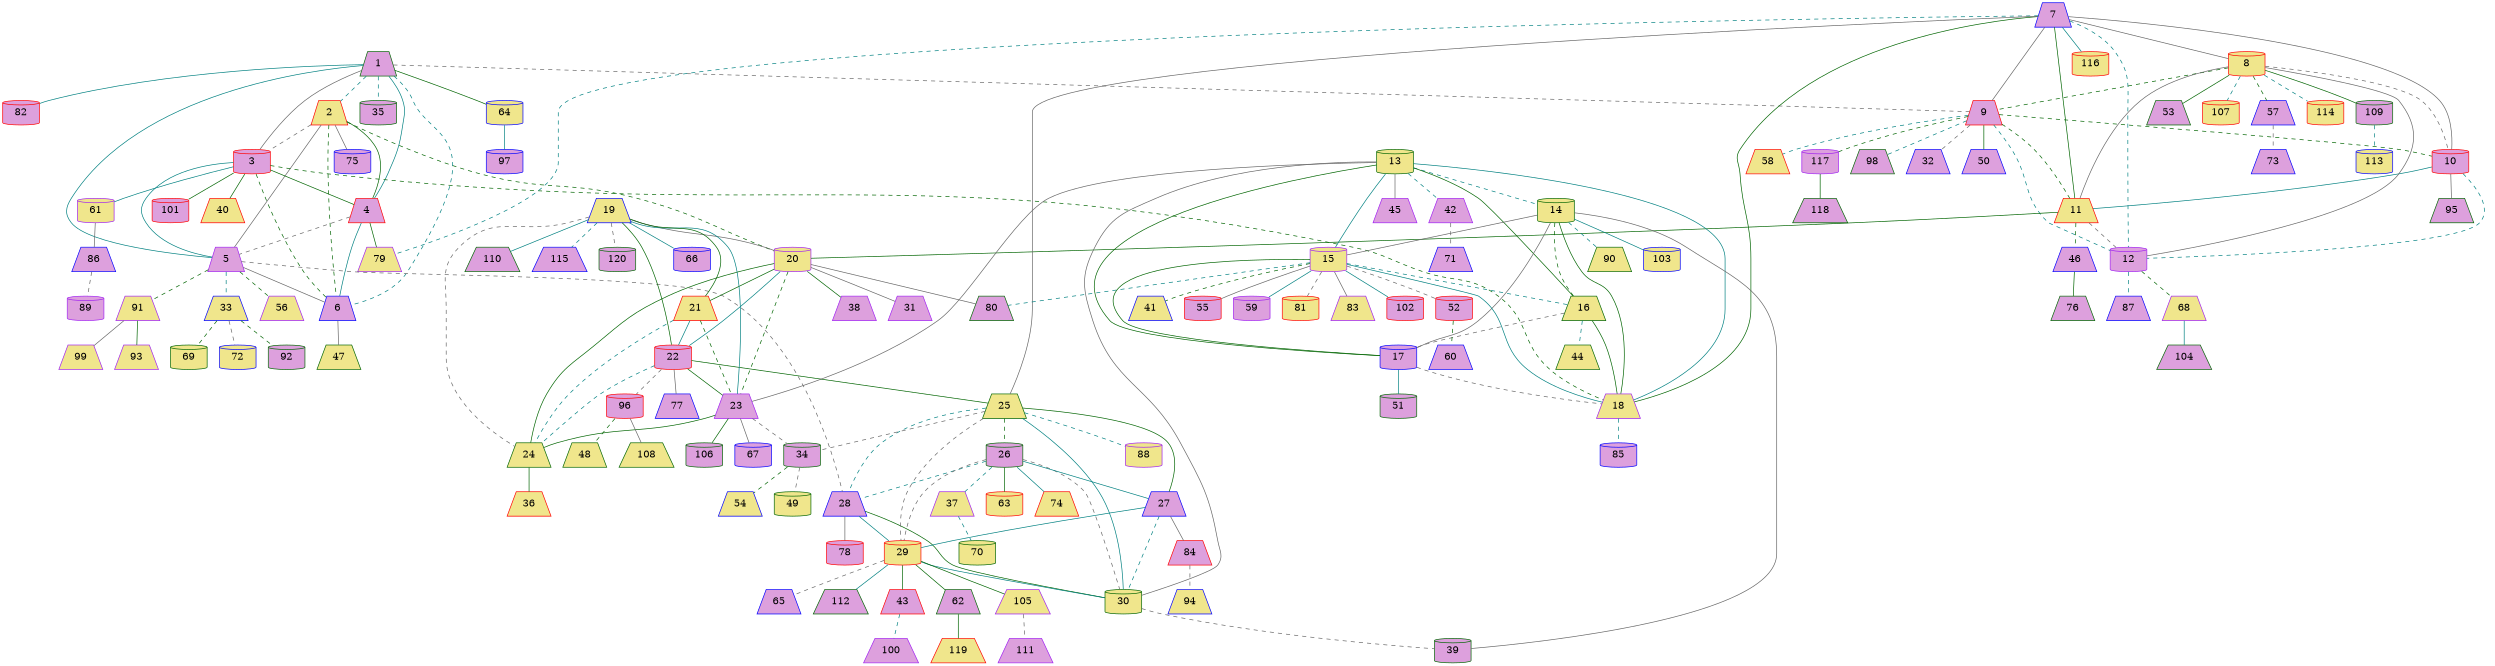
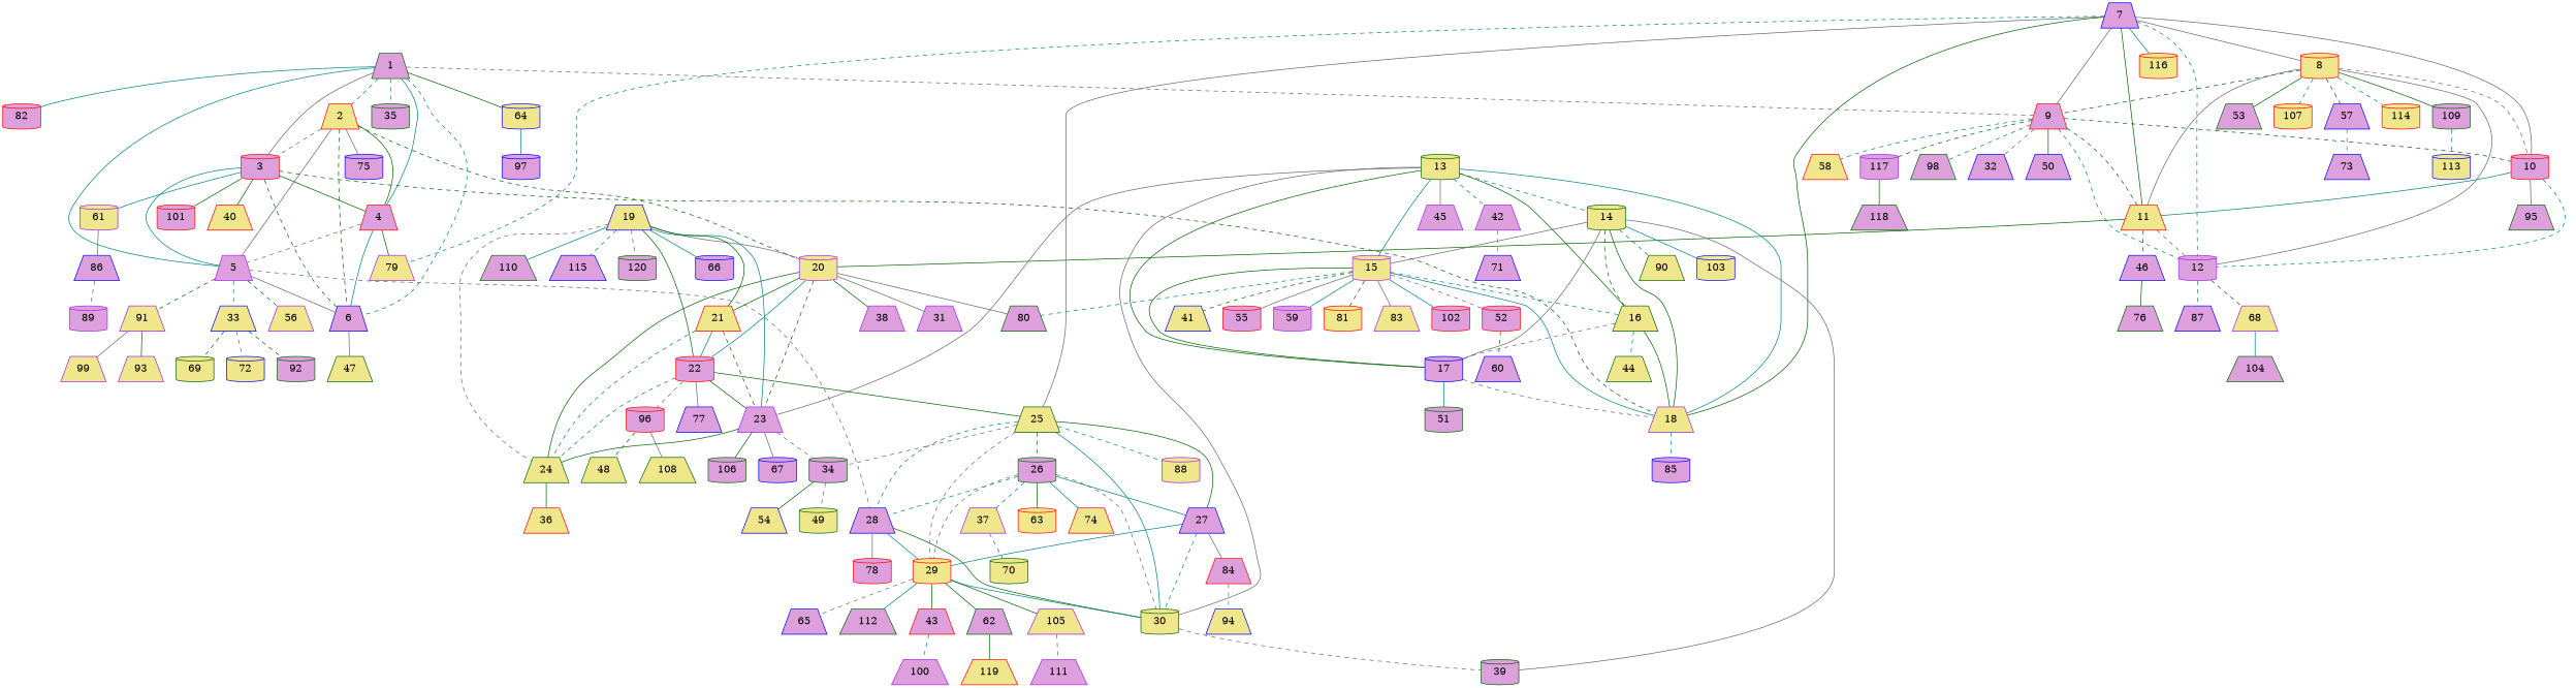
  graph {
    node [color=darkgreen fillcolor=plum shape=trapezium style=filled]
    edge [color=darkgreen style=solid]
    2 [color=red fillcolor=khaki]
    1
    3 [color=red shape=cylinder]
    4 [color=red]
    5 [color=purple]
    6 [color=blue]
    9 [color=red]
    35 [shape=cylinder]
    64 [color=blue fillcolor=khaki shape=cylinder]
    82 [color=red shape=cylinder]
    20 [color=purple fillcolor=khaki shape=cylinder]
    75 [color=blue shape=cylinder]
    18 [color=purple fillcolor=khaki]
    40 [color=red fillcolor=khaki]
    61 [color=purple fillcolor=khaki shape=cylinder]
    101 [color=red shape=cylinder]
    79 [color=purple fillcolor=khaki]
    28 [color=blue]
    33 [color=blue fillcolor=khaki]
    56 [color=purple fillcolor=khaki]
    91 [color=purple fillcolor=khaki]
    47 [fillcolor=khaki]
    10 [color=red shape=cylinder]
    11 [color=red fillcolor=khaki]
    12 [color=purple shape=cylinder]
    32 [color=blue]
    50 [color=blue]
    58 [color=red fillcolor=khaki]
    98
    117 [color=purple shape=cylinder]
    97 [color=blue shape=cylinder]
    23 [color=purple]
    80
    21 [color=red fillcolor=khaki]
    22 [color=red shape=cylinder]
    24 [fillcolor=khaki]
    31 [color=purple]
    38 [color=purple]
    85 [color=blue shape=cylinder]
    86 [color=blue]
    68 [color=purple fillcolor=khaki]
    104
    30 [fillcolor=khaki shape=cylinder]
    29 [color=red fillcolor=khaki shape=cylinder]
    78 [color=red shape=cylinder]
    69 [fillcolor=khaki shape=cylinder]
    72 [color=blue fillcolor=khaki shape=cylinder]
    92 [shape=cylinder]
    93 [color=purple fillcolor=khaki]
    99 [color=purple fillcolor=khaki]
    7 [color=blue]
    8 [color=red fillcolor=khaki shape=cylinder]
    25 [fillcolor=khaki]
    116 [color=red fillcolor=khaki shape=cylinder]
    53
    57 [color=blue]
    107 [color=red fillcolor=khaki shape=cylinder]
    109 [shape=cylinder]
    114 [color=red fillcolor=khaki shape=cylinder]
    95
    46 [color=blue]
    87 [color=blue]
    34 [shape=cylinder]
    26 [shape=cylinder]
    27 [color=blue]
    88 [color=purple fillcolor=khaki shape=cylinder]
    73 [color=blue]
    113 [color=blue fillcolor=khaki shape=cylinder]
    118
    76
    13 [fillcolor=khaki shape=cylinder]
    14 [fillcolor=khaki shape=cylinder]
    15 [color=purple fillcolor=khaki shape=cylinder]
    16 [fillcolor=khaki]
    17 [color=blue shape=cylinder]
    42 [color=purple]
    45 [color=purple]
    39 [shape=cylinder]
    90 [fillcolor=khaki]
    103 [color=blue fillcolor=khaki shape=cylinder]
    41 [color=blue fillcolor=khaki]
    52 [color=red shape=cylinder]
    55 [color=red shape=cylinder]
    59 [color=purple shape=cylinder]
    81 [color=red fillcolor=khaki shape=cylinder]
    83 [color=purple fillcolor=khaki]
    102 [color=red shape=cylinder]
    44 [fillcolor=khaki]
    51 [shape=cylinder]
    67 [color=blue shape=cylinder]
    106 [shape=cylinder]
    71 [color=blue]
    60 [color=blue]
    19 [color=blue fillcolor=khaki]
    66 [color=blue shape=cylinder]
    110
    115 [color=blue]
    120 [shape=cylinder]
    77 [color=blue]
    96 [color=red shape=cylinder]
    36 [color=red fillcolor=khaki]
    48 [fillcolor=khaki]
    108 [fillcolor=khaki]
    49 [fillcolor=khaki shape=cylinder]
    54 [color=blue fillcolor=khaki]
    37 [color=purple fillcolor=khaki]
    63 [color=red fillcolor=khaki shape=cylinder]
    74 [color=red fillcolor=khaki]
    84 [color=red]
    43 [color=red]
    62
    65 [color=blue]
    105 [color=purple fillcolor=khaki]
    112
    70 [fillcolor=khaki shape=cylinder]
    94 [color=blue fillcolor=khaki]
    100 [color=purple]
    119 [color=red fillcolor=khaki]
    111 [color=purple]
    89 [color=purple shape=cylinder]
    2 -- 3 [color=gray40 style=dashed]
    2 -- 4
    2 -- 5 [color=gray40]
    2 -- 6 [style=dashed]
    2 -- 20 [style=dashed]
    2 -- 75 [color=gray40]
    1 -- 2 [color=teal style=dashed]
    1 -- 3 [color=gray40]
    1 -- 4 [color=teal]
    1 -- 5 [color=teal]
    1 -- 6 [color=teal style=dashed]
    1 -- 9 [color=gray40 style=dashed]
    1 -- 35 [color=teal style=dashed]
    1 -- 64
    1 -- 82 [color=teal]
    3 -- 4
    3 -- 5 [color=teal]
    3 -- 6 [style=dashed]
    3 -- 18 [style=dashed]
    3 -- 40
    3 -- 61 [color=teal]
    3 -- 101
    4 -- 5 [color=gray40 style=dashed]
    4 -- 6 [color=teal]
    4 -- 79
    5 -- 6 [color=gray40]
    5 -- 28 [color=gray40 style=dashed]
    5 -- 33 [color=teal style=dashed]
    5 -- 56 [style=dashed]
    5 -- 91 [style=dashed]
    6 -- 47 [color=gray40]
    9 -- 10 [style=dashed]
    9 -- 11 [style=dashed]
    9 -- 12 [color=teal style=dashed]
    9 -- 32 [color=gray40 style=dashed]
    9 -- 50
    9 -- 58 [color=teal style=dashed]
    9 -- 98 [color=teal style=dashed]
    9 -- 117 [style=dashed]
    64 -- 97 [color=teal]
    20 -- 23 [style=dashed]
    20 -- 80 [color=gray40]
    20 -- 21
    20 -- 22 [color=teal]
    20 -- 24
    20 -- 31 [color=gray40]
    20 -- 38
    18 -- 85 [color=teal style=dashed]
    61 -- 86 [color=gray40]
    28 -- 30
    28 -- 29 [color=teal]
    28 -- 78 [color=gray40]
    33 -- 69 [style=dashed]
    33 -- 72 [color=gray40 style=dashed]
    33 -- 92 [style=dashed]
    91 -- 93
    91 -- 99 [color=gray40]
    10 -- 11 [color=teal]
    10 -- 12 [color=teal style=dashed]
    10 -- 95 [color=gray40]
    11 -- 20
    11 -- 12 [color=gray40 style=dashed]
    11 -- 46 [style=dashed]
    12 -- 68 [style=dashed]
    12 -- 87 [color=teal style=dashed]
    117 -- 118
    23 -- 24
    23 -- 34 [color=gray40 style=dashed]
    23 -- 67 [color=gray40]
    23 -- 106
    21 -- 23 [style=dashed]
    21 -- 22 [color=teal]
    21 -- 24 [color=teal style=dashed]
    22 -- 23
    22 -- 24 [color=teal style=dashed]
    22 -- 25
    22 -- 77 [color=gray40]
    22 -- 96 [color=gray40 style=dashed]
    24 -- 36
    86 -- 89 [color=gray40 style=dashed]
    68 -- 104 [color=teal]
    30 -- 39 [color=gray40 style=dashed]
    29 -- 30 [color=teal]
    29 -- 43
    29 -- 62
    29 -- 65 [color=gray40 style=dashed]
    29 -- 105
    29 -- 112 [color=teal]
    7 -- 9 [color=gray40]
    7 -- 18
    7 -- 79 [color=teal style=dashed]
    7 -- 10 [color=gray40]
    7 -- 11
    7 -- 12 [color=teal style=dashed]
    7 -- 8 [color=gray40]
    7 -- 25 [color=gray40]
    7 -- 116 [color=teal]
    8 -- 9 [style=dashed]
    8 -- 10 [color=gray40 style=dashed]
    8 -- 11 [color=gray40]
    8 -- 12 [color=gray40]
    8 -- 53
    8 -- 57 [style=dashed]
    8 -- 107 [color=teal style=dashed]
    8 -- 109
    8 -- 114 [color=teal style=dashed]
    25 -- 28 [color=teal style=dashed]
    25 -- 30 [color=teal]
    25 -- 29 [color=gray40 style=dashed]
    25 -- 34 [color=gray40 style=dashed]
    25 -- 26 [style=dashed]
    25 -- 27
    25 -- 88 [color=teal style=dashed]
    57 -- 73 [color=gray40 style=dashed]
    109 -- 113 [color=teal style=dashed]
    46 -- 76
    34 -- 49 [color=gray40 style=dashed]
-   34 -- 54 [style=dashed]
+   34 -- 54
    26 -- 28 [color=teal style=dashed]
    26 -- 30 [color=gray40 style=dashed]
    26 -- 29 [color=gray40 style=dashed]
    26 -- 27 [color=teal]
    26 -- 37 [color=teal style=dashed]
    26 -- 63
    26 -- 74 [color=teal]
    27 -- 30 [color=teal style=dashed]
    27 -- 29 [color=teal]
    27 -- 84 [color=gray40]
    13 -- 18 [color=teal]
    13 -- 23 [color=gray40]
    13 -- 30 [color=gray40]
    13 -- 14 [color=teal style=dashed]
    13 -- 15 [color=teal]
    13 -- 16
    13 -- 17
    13 -- 42 [color=teal style=dashed]
    13 -- 45 [color=gray40]
    14 -- 18
    14 -- 15 [color=gray40]
    14 -- 16 [style=dashed]
    14 -- 17 [color=gray40]
    14 -- 39 [color=gray40]
    14 -- 90 [color=teal style=dashed]
    14 -- 103 [color=teal]
    15 -- 18 [color=teal]
    15 -- 80 [color=teal style=dashed]
    15 -- 16 [color=teal style=dashed]
    15 -- 17
    15 -- 41 [style=dashed]
    15 -- 52 [color=gray40 style=dashed]
    15 -- 55 [color=gray40]
    15 -- 59 [color=teal]
-   15 -- 81 [color=gray40 style=dashed]
+   15 -- 81 [style=dashed]
    15 -- 83 [color=gray40]
    15 -- 102 [color=teal]
    16 -- 18
    16 -- 17 [color=gray40 style=dashed]
    16 -- 44 [color=teal style=dashed]
    17 -- 18 [color=gray40 style=dashed]
    17 -- 51 [color=teal]
    42 -- 71 [color=gray40 style=dashed]
    52 -- 60 [style=dashed]
    19 -- 20 [color=gray40]
    19 -- 23 [color=teal]
    19 -- 21
    19 -- 22
    19 -- 24 [color=gray40 style=dashed]
    19 -- 66 [color=teal]
    19 -- 110 [color=teal]
    19 -- 115 [color=teal style=dashed]
    19 -- 120 [color=gray40 style=dashed]
    96 -- 48 [style=dashed]
    96 -- 108 [color=gray40]
    37 -- 70 [color=teal style=dashed]
    84 -- 94 [color=gray40 style=dashed]
    43 -- 100 [color=teal style=dashed]
    62 -- 119
    105 -- 111 [color=gray40 style=dashed]
  }
